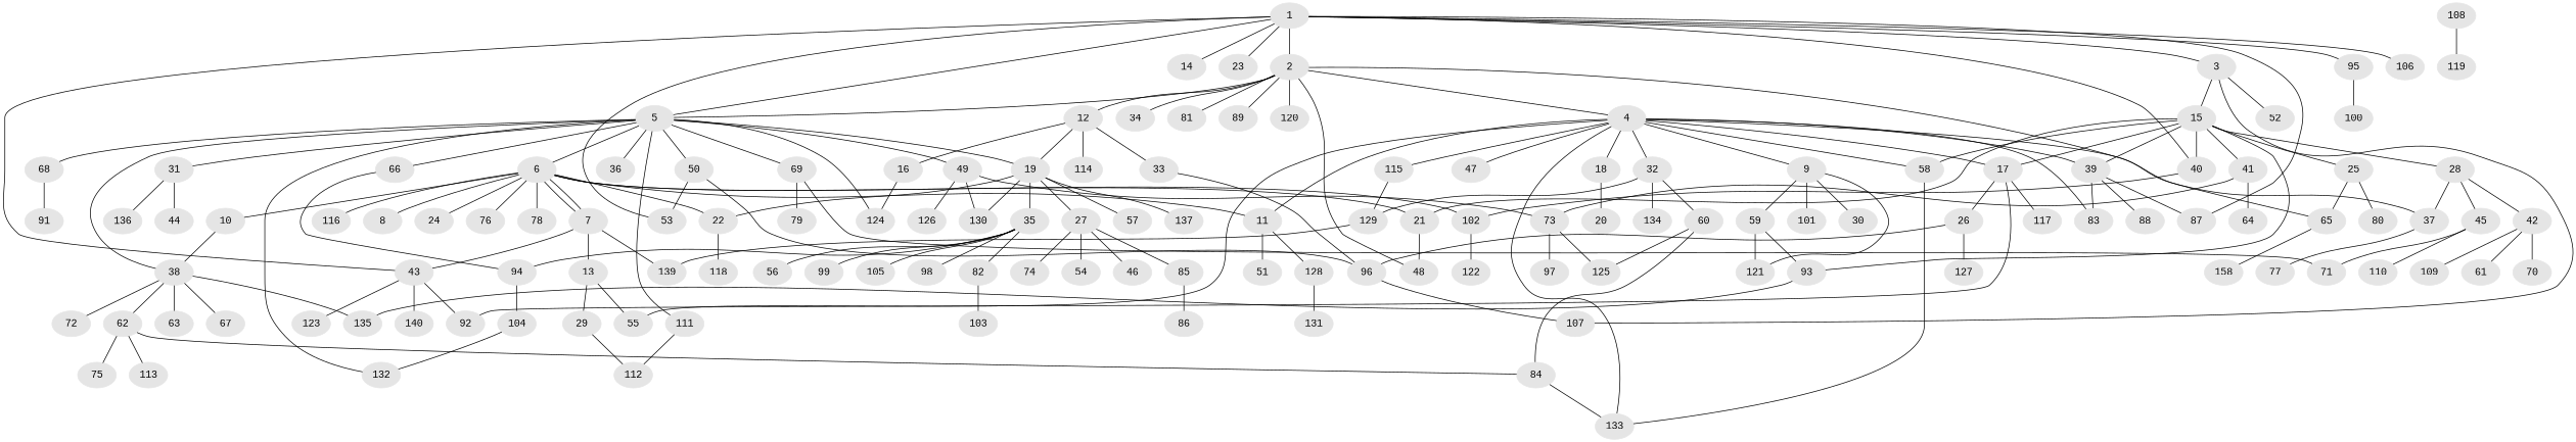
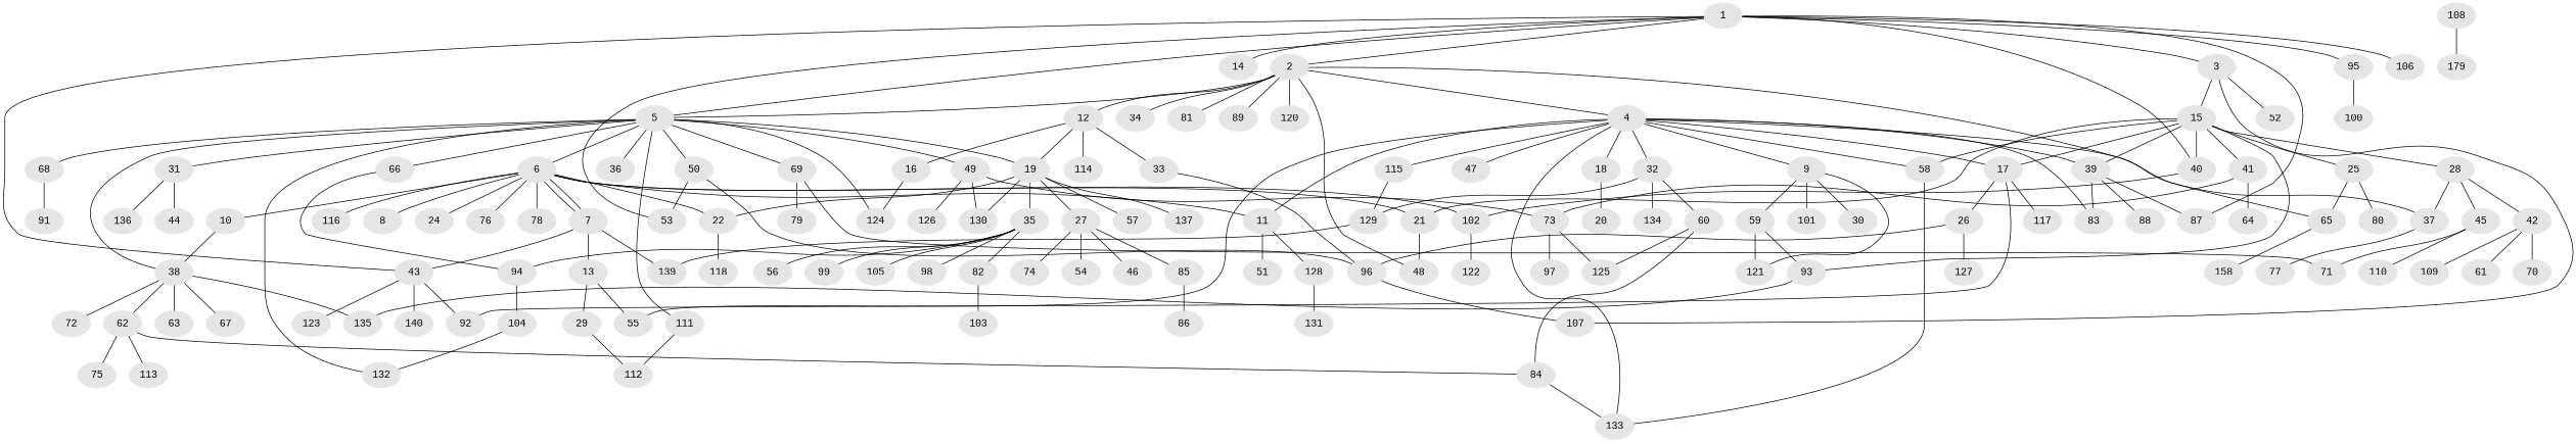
  graph {
    fontname="Liberation Mono"
    node [color=gray90 fontname="Liberation Mono" style=filled]
    edge [fontname="Liberation Mono"]
    1
    2
    3
    5
    14
-   23
    40
    43
    53
    87
    95
    106
    4
    12
    34
    48
    65
    81
    89
    120
    15
    52
    107
    6
    19
    31
    36
    38
    49
    50
    66
    68
    69
    111
    124
    132
    102
    92
    123
    140
    100
    9
    11
    17
    18
    32
    37
    39
    47
    55
    58
    83
    115
    133
    16
    33
    114
    n58 [label=158]
    21
    25
    28
    41
    93
    30
    59
    101
    121
    51
    128
    26
    117
    20
    60
    129
    134
    77
    88
    7
    8
    10
    22
    24
    76
    78
    116
    27
    35
    57
    130
    137
    44
    136
    62
    63
    67
    72
    135
    73
    126
    96
    94
    91
    71
    79
    112
    13
    139
    118
    122
    29
    131
    80
    42
    45
    64
    127
    46
    54
    74
    85
    56
    82
    98
    99
    105
    86
    61
    70
    109
    110
    84
    125
    103
    104
    75
    113
    97
    108
-   119
+   119 [label=179]
    1 -- 2
    1 -- 3
    1 -- 5
    1 -- 14
-   1 -- 23
    1 -- 40
    1 -- 43
    1 -- 53
    1 -- 87
    1 -- 95
    1 -- 106
    2 -- 5
    2 -- 4
    2 -- 12
    2 -- 34
    2 -- 48
    2 -- 65
    2 -- 81
    2 -- 89
    2 -- 120
    3 -- 15
    3 -- 52
    3 -- 107
    5 -- 6
    5 -- 19
    5 -- 31
    5 -- 36
    5 -- 38
    5 -- 49
    5 -- 50
    5 -- 66
    5 -- 68
    5 -- 69
    5 -- 111
    5 -- 124
    5 -- 132
    40 -- 102
    43 -- 92
    43 -- 123
    43 -- 140
    95 -- 100
    4 -- 9
    4 -- 11
    4 -- 17
    4 -- 18
    4 -- 32
    4 -- 37
    4 -- 39
    4 -- 47
    4 -- 55
    4 -- 58
    4 -- 83
    4 -- 115
    4 -- 133
    12 -- 19
    12 -- 16
    12 -- 33
    12 -- 114
    65 -- n58
    15 -- 40
    15 -- 17
    15 -- 39
    15 -- 58
    15 -- 21
    15 -- 25
    15 -- 28
    15 -- 41
    15 -- 93
    6 -- 102
    6 -- 11
    6 -- 21
    6 -- 7
    6 -- 7
    6 -- 8
    6 -- 10
    6 -- 22
    6 -- 24
    6 -- 76
    6 -- 78
    6 -- 116
    19 -- 22
    19 -- 27
    19 -- 35
    19 -- 57
    19 -- 130
    19 -- 137
    31 -- 44
    31 -- 136
    38 -- 62
    38 -- 63
    38 -- 67
    38 -- 72
    38 -- 135
    49 -- 130
    49 -- 73
    49 -- 126
    50 -- 53
    50 -- 96
    66 -- 94
    68 -- 91
    69 -- 71
    69 -- 79
    111 -- 112
    102 -- 122
    9 -- 30
    9 -- 59
    9 -- 101
    9 -- 121
    11 -- 51
    11 -- 128
    17 -- 92
    17 -- 26
    17 -- 117
    18 -- 20
    32 -- 60
    32 -- 129
    32 -- 134
    37 -- 77
    39 -- 87
    39 -- 83
    39 -- 88
    58 -- 133
    115 -- 129
    16 -- 124
    33 -- 96
    21 -- 48
    25 -- 65
    25 -- 80
    28 -- 37
    28 -- 42
    28 -- 45
    41 -- 73
    41 -- 64
    93 -- 135
    59 -- 93
    59 -- 121
    128 -- 131
    26 -- 96
    26 -- 127
    60 -- 84
    60 -- 125
    129 -- 139
    7 -- 43
    7 -- 13
    7 -- 139
    10 -- 38
    22 -- 118
    27 -- 46
    27 -- 54
    27 -- 74
    27 -- 85
    35 -- 94
    35 -- 56
    35 -- 82
    35 -- 98
    35 -- 99
    35 -- 105
    62 -- 84
    62 -- 75
    62 -- 113
    73 -- 125
    73 -- 97
    96 -- 107
    94 -- 104
    13 -- 55
    13 -- 29
    29 -- 112
    42 -- 61
    42 -- 70
    42 -- 109
    45 -- 71
    45 -- 110
    85 -- 86
    82 -- 103
    84 -- 133
    104 -- 132
    108 -- 119
  }
